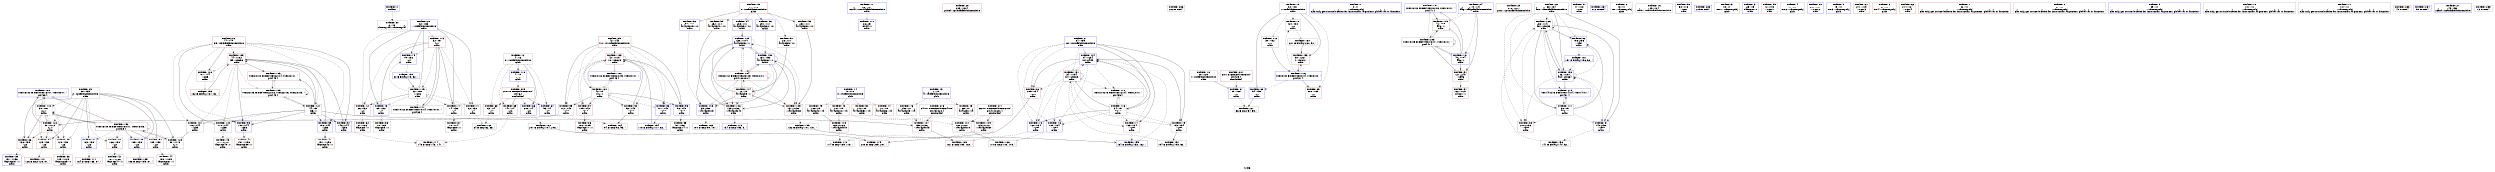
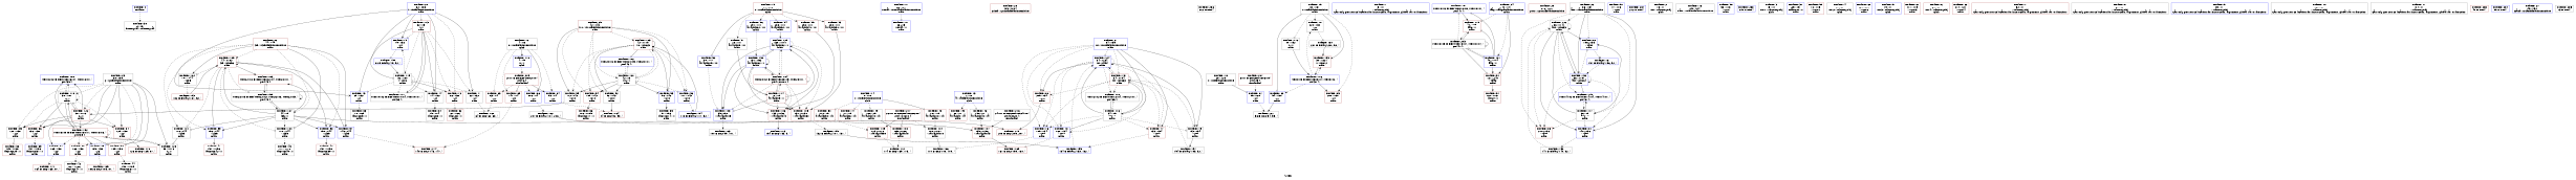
  digraph {
    label=SVFG
    node [color=brown shape=record]
    edge [arrowhead=normal style=dashed]
    n1 [color=blue label="{NodeID: 0\nNullPtr}"]
    n2 [color=gray40 label="{NodeID: 30\n2\<--3\ndummyVal\<--dummyVal\n}"]
    n3 [color=blue label="{NodeID: 180\nMR_16V_2 = PHI(MR_16V_7, MR_16V_1, )\npts\{39 \}\n}"]
    n4 [color=gray40 label="{NodeID: 118\n38\<--87\np\<--\nmain\n}"]
    n5 [label="{NodeID: 84\n125\<--38\n\<--p\nmain\n}"]
    n6 [color=gray40 label="{NodeID: 85\n128\<--38\n\<--p\nmain\n}"]
    n7 [label="{NodeID: 86\n136\<--38\n\<--p\nmain\n}"]
    n8 [label="{NodeID: 192\nMR_16V_8 = PHI(MR_16V_11, MR_16V_6, )\npts\{39 \}\n}"]
    n9 [label="{NodeID: 122\n38\<--112\np\<--\nmain\n}"]
    n10 [label="{NodeID: 170\n126 = cmp(125, 87, )\n}"]
    n11 [label="{NodeID: 38\n129\<--128\nidxprom29\<--\nmain\n}"]
    n12 [color=blue label="{NodeID: 39\n137\<--136\nidxprom31\<--\nmain\n}"]
    n13 [color=gray40 label="{NodeID: 128\n38\<--176\np\<--\nmain\n}"]
    n14 [color=blue label="{NodeID: 87\n163\<--38\n\<--p\nmain\n}"]
    n15 [label="{NodeID: 88\n166\<--38\n\<--p\nmain\n}"]
    n16 [color=blue label="{NodeID: 89\n185\<--38\n\<--p\nmain\n}"]
    n17 [label="{NodeID: 90\n189\<--38\n\<--p\nmain\n}"]
    n18 [color=blue label="{NodeID: 97\n146\<--44\n\<--i35\nmain\n}"]
    n19 [label="{NodeID: 174\n148 = cmp(146, 147, )\n}"]
    n20 [color=blue label="{NodeID: 14\n9\<--10\nb\<--b_field_insensitive\nGlob }"]
    n21 [label="{NodeID: 47\n71\<--9\narrayidx6\<--b\nmain\n}"]
    n22 [label="{NodeID: 48\n107\<--9\narrayidx18\<--b\nmain\n}"]
    n23 [color=gray40 label="{NodeID: 49\n168\<--9\narrayidx48\<--b\nmain\n}"]
    n24 [label="{NodeID: 50\n172\<--9\narrayidx50\<--b\nmain\n}"]
    n25 [color=gray40 label="{NodeID: 104\n108\<--107\n\<--arrayidx18\nmain\n}"]
    n26 [label="{NodeID: 108\n169\<--168\n\<--arrayidx48\nmain\n}"]
    n27 [label="{NodeID: 109\n173\<--172\n\<--arrayidx50\nmain\n}"]
    n28 [color=gray40 label="{NodeID: 166\n110 = cmp(108, 109, )\n}"]
    n29 [color=gray40 label="{NodeID: 172\n174 = cmp(169, 173, )\n}"]
    n30 [color=blue label="{NodeID: 111\n26\<--5\nretval\<--\nmain\n}"]
    n31 [label="{NodeID: 28\n203\<--204\nprintf\<--printf_field_insensitive\n}"]
    n32 [color=blue label="{NodeID: 125\n138\<--101\narrayidx32\<--\nmain\n}"]
    n33 [color=blue label="{NodeID: 103\n99\<--98\n\<--arrayidx15\nmain\n}"]
    n34 [label="{NodeID: 105\n131\<--130\n\<--arrayidx30\nmain\n}"]
    n35 [label="{NodeID: 106\n153\<--152\n\<--arrayidx40\nmain\n}"]
    n36 [color=blue label="{NodeID: 130\n191\<--52\narrayidx62\<--\nmain\n}"]
    n37 [label="{NodeID: 184\nMR_28V_2 = PHI(MR_28V_5, MR_28V_1, )\npts\{120000 \}\n}"]
    n38 [color=gray40 label="{NodeID: 163\n100 = cmp(99, 101, )\n}"]
    n39 [color=gray40 label="{NodeID: 159\n132 = Binary(101, 131, )\n}"]
    n40 [color=blue label="{NodeID: 173\n154 = cmp(153, 5, )\n}"]
    n41 [label="{NodeID: 114\n76\<--5\narrayidx9\<--\nmain\n}"]
    n42 [color=blue label="{NodeID: 155\n134 = Binary(133, 132, )\n}"]
    n43 [color=gray40 label="{NodeID: 42\n167\<--166\nidxprom47\<--\nmain\n}"]
    n44 [color=blue label="{NodeID: 56\n191\<--11\narrayidx62\<--u\nmain\n}"]
    n45 [color=gray40 label="{NodeID: 236\n202 = PHI()\n}"]
    n46 [label="{NodeID: 153\n182 = Binary(181, 52, )\n}"]
    n47 [label="{NodeID: 129\n44\<--182\ni35\<--inc56\nmain\n}"]
    n48 [color=blue label="{NodeID: 98\n150\<--44\n\<--i35\nmain\n}"]
    n49 [color=blue label="{NodeID: 99\n156\<--44\n\<--i35\nmain\n}"]
    n50 [color=gray40 label="{NodeID: 100\n170\<--44\n\<--i35\nmain\n}"]
    n51 [color=gray40 label="{NodeID: 101\n176\<--44\n\<--i35\nmain\n}"]
    n52 [color=gray40 label="{NodeID: 102\n181\<--44\n\<--i35\nmain\n}"]
    n53 [label="{NodeID: 183\nMR_22V_2 = PHI(MR_22V_4, MR_22V_1, )\npts\{45 \}\n}"]
    n54 [color=gray40 label="{NodeID: 199\nMR_22V_3 = PHI(MR_22V_2, MR_22V_6, MR_22V_3, )\npts\{45 \}\n}"]
    n55 [label="{NodeID: 40\n151\<--150\nidxprom39\<--\nmain\n}"]
    n56 [label="{NodeID: 41\n157\<--156\nidxprom42\<--\nmain\n}"]
    n57 [color=gray40 label="{NodeID: 43\n171\<--170\nidxprom49\<--\nmain\n}"]
    n58 [color=gray40 label="{NodeID: 127\n44\<--5\ni35\<--\nmain\n}"]
    n59 [color=gray40 label="{NodeID: 70\n220\<--30\n\<--t\nmain\n}"]
    n60 [color=gray40 label="{NodeID: 160\n221 = Binary(220, 52, )\n}"]
    n61 [label="{NodeID: 133\n30\<--221\nt\<--inc72\nmain\n}"]
    n62 [color=blue label="{NodeID: 176\nMR_8V_3 = PHI(MR_8V_4, MR_8V_2, )\npts\{31 \}\n}"]
    n63 [color=gray40 label="{NodeID: 167\n56 = cmp(54, 55, )\n}"]
    n64 [color=blue label="{NodeID: 1\n5\<--1\n\<--dummyObj\nCan only get source location for instruction, argument, global var or function.}"]
    n65 [color=blue label="{NodeID: 181\nMR_18V_2 = PHI(MR_18V_8, MR_18V_1, )\npts\{41 \}\n}"]
    n66 [label="{NodeID: 119\n40\<--89\nflag\<--\nmain\n}"]
    n67 [color=gray40 label="{NodeID: 203\nMR_18V_5 = PHI(MR_18V_7, MR_18V_4, )\npts\{41 \}\n}"]
    n68 [label="{NodeID: 91\n121\<--40\n\<--flag\nmain\n}"]
    n69 [color=blue label="{NodeID: 121\n40\<--104\nflag\<--\nmain\n}"]
    n70 [label="{NodeID: 15\n11\<--12\nu\<--u_field_insensitive\nGlob }"]
    n71 [color=gray40 label="{NodeID: 51\n76\<--11\narrayidx9\<--u\nmain\n}"]
    n72 [color=blue label="{NodeID: 52\n98\<--11\narrayidx15\<--u\nmain\n}"]
    n73 [label="{NodeID: 53\n130\<--11\narrayidx30\<--u\nmain\n}"]
    n74 [color=blue label="{NodeID: 54\n138\<--11\narrayidx32\<--u\nmain\n}"]
    n75 [label="{NodeID: 55\n152\<--11\narrayidx40\<--u\nmain\n}"]
    n76 [color=gray40 label="{NodeID: 112\n30\<--52\nt\<--\nmain\n}"]
    n77 [color=blue label="{NodeID: 68\n54\<--30\n\<--t\nmain\n}"]
    n78 [label="{NodeID: 69\n200\<--30\n\<--t\nmain\n}"]
    n79 [label="{NodeID: 29\n216\<--217\nputs\<--puts_field_insensitive\n}"]
    n80 [color=gray40 label="{NodeID: 126\n36\<--141\nans\<--inc33\nmain\n}"]
    n81 [color=blue label="{NodeID: 81\n140\<--36\n\<--ans\nmain\n}"]
    n82 [color=blue label="{NodeID: 82\n196\<--36\n\<--ans\nmain\n}"]
    n83 [label="{NodeID: 83\n210\<--36\n\<--ans\nmain\n}"]
    n84 [color=blue label="{NodeID: 132\n36\<--197\nans\<--inc64\nmain\n}"]
    n85 [color=blue label="{NodeID: 179\nMR_14V_2 = PHI(MR_14V_4, MR_14V_1, )\npts\{37 \}\n}"]
    n86 [color=gray40 label="{NodeID: 156\n141 = Binary(140, 52, )\n}"]
    n87 [color=blue label="{NodeID: 161\n197 = Binary(196, 52, )\n}"]
    n88 [color=gray40 label="{NodeID: 117\n36\<--5\nans\<--\nmain\n}"]
    n89 [color=blue label="{NodeID: 57\n47\<--13\n\<--.str\nmain\n}"]
    n90 [color=blue label="{NodeID: 237\n212 = PHI()\n}"]
    n91 [color=blue label="{NodeID: 154\n118 = Binary(117, 52, )\n}"]
    n92 [label="{NodeID: 123\n42\<--118\ni10\<--inc23\nmain\n}"]
    n93 [color=blue label="{NodeID: 182\nMR_20V_2 = PHI(MR_20V_5, MR_20V_1, )\npts\{43 \}\n}"]
    n94 [color=gray40 label="{NodeID: 120\n42\<--5\ni10\<--\nmain\n}"]
    n95 [color=gray40 label="{NodeID: 92\n92\<--42\n\<--i10\nmain\n}"]
    n96 [color=blue label="{NodeID: 93\n96\<--42\n\<--i10\nmain\n}"]
    n97 [label="{NodeID: 94\n105\<--42\n\<--i10\nmain\n}"]
    n98 [color=gray40 label="{NodeID: 95\n112\<--42\n\<--i10\nmain\n}"]
    n99 [color=blue label="{NodeID: 96\n117\<--42\n\<--i10\nmain\n}"]
    n100 [label="{NodeID: 164\n94 = cmp(92, 93, )\n}"]
    n101 [color=gray40 label="{NodeID: 35\n97\<--96\nidxprom14\<--\nmain\n}"]
    n102 [label="{NodeID: 36\n106\<--105\nidxprom17\<--\nmain\n}"]
    n103 [color=gray40 label="{NodeID: 71\n62\<--32\n\<--i\nmain\n}"]
    n104 [color=gray40 label="{NodeID: 168\n64 = cmp(62, 63, )\n}"]
    n105 [color=gray40 label="{NodeID: 2\n13\<--1\n.str\<--dummyObj\nGlob }"]
    n106 [color=gray40 label="{NodeID: 16\n23\<--24\nmain\<--main_field_insensitive\n}"]
    n107 [label="{NodeID: 113\n32\<--5\ni\<--\nmain\n}"]
    n108 [label="{NodeID: 72\n66\<--32\n\<--i\nmain\n}"]
    n109 [color=blue label="{NodeID: 73\n69\<--32\n\<--i\nmain\n}"]
    n110 [color=gray40 label="{NodeID: 74\n74\<--32\n\<--i\nmain\n}"]
    n111 [color=blue label="{NodeID: 75\n79\<--32\n\<--i\nmain\n}"]
    n112 [color=gray40 label="{NodeID: 115\n32\<--80\ni\<--inc\nmain\n}"]
    n113 [color=gray40 label="{NodeID: 177\nMR_10V_2 = PHI(MR_10V_4, MR_10V_1, )\npts\{33 \}\n}"]
    n114 [label="{NodeID: 32\n67\<--66\nidxprom\<--\nmain\n}"]
    n115 [color=gray40 label="{NodeID: 33\n70\<--69\nidxprom5\<--\nmain\n}"]
    n116 [color=gray40 label="{NodeID: 34\n75\<--74\nidxprom8\<--\nmain\n}"]
    n117 [color=blue label="{NodeID: 158\n80 = Binary(79, 52, )\n}"]
    n118 [label="{NodeID: 107\n159\<--158\n\<--arrayidx43\nmain\n}"]
    n119 [color=gray40 label="{NodeID: 44\n190\<--189\nidxprom61\<--\nmain\n}"]
    n120 [color=blue label="{NodeID: 58\n58\<--13\n\<--.str\nmain\n}"]
    n121 [color=blue label="{NodeID: 238\n215 = PHI()\n}"]
    n122 [color=blue label="{NodeID: 124\n34\<--134\ntot\<--add\nmain\n}"]
    n123 [label="{NodeID: 131\n34\<--194\ntot\<--inc63\nmain\n}"]
    n124 [color=blue label="{NodeID: 76\n109\<--34\n\<--tot\nmain\n}"]
    n125 [label="{NodeID: 77\n133\<--34\n\<--tot\nmain\n}"]
    n126 [color=blue label="{NodeID: 78\n160\<--34\n\<--tot\nmain\n}"]
    n127 [color=gray40 label="{NodeID: 79\n193\<--34\n\<--tot\nmain\n}"]
    n128 [label="{NodeID: 80\n205\<--34\n\<--tot\nmain\n}"]
    n129 [color=gray40 label="{NodeID: 178\nMR_12V_2 = PHI(MR_12V_4, MR_12V_1, )\npts\{35 \}\n}"]
    n130 [label="{NodeID: 169\n161 = cmp(159, 160, )\n}"]
    n131 [color=gray40 label="{NodeID: 157\n194 = Binary(193, 52, )\n}"]
    n132 [label="{NodeID: 175\n208 = cmp(205, 207, )\n}"]
    n133 [color=gray40 label="{NodeID: 116\n34\<--5\ntot\<--\nmain\n}"]
    n134 [color=gray40 label="{NodeID: 3\n15\<--1\n.str.1\<--dummyObj\nGlob }"]
    n135 [color=blue label="{NodeID: 17\n26\<--27\nretval\<--retval_field_insensitive\nmain\n}"]
    n136 [color=blue label="{NodeID: 31\n25\<--5\nmain_ret\<--\nmain\n}"]
    n137 [label="{NodeID: 171\n164 = cmp(163, 87, )\n}"]
    n138 [label="{NodeID: 165\n186 = cmp(185, 87, )\n}"]
    n139 [label="{NodeID: 45\n68\<--7\narrayidx\<--a\nmain\n}"]
    n140 [label="{NodeID: 59\n72\<--15\n\<--.str.1\nmain\n}"]
    n141 [color=gray40 label="{NodeID: 4\n17\<--1\n.str.2\<--dummyObj\nGlob }"]
    n142 [color=gray40 label="{NodeID: 18\n28\<--29\n_\<--__field_insensitive\nmain\n}"]
    n143 [color=blue label="{NodeID: 67\n55\<--28\n\<--_\nmain\n}"]
    n144 [color=gray40 label="{NodeID: 46\n158\<--7\narrayidx43\<--a\nmain\n}"]
    n145 [color=blue label="{NodeID: 60\n201\<--17\n\<--.str.2\nmain\n}"]
    n146 [color=blue label="{NodeID: 5\n19\<--1\n.str.3\<--dummyObj\nGlob }"]
    n147 [color=gray40 label="{NodeID: 19\n30\<--31\nt\<--t_field_insensitive\nmain\n}"]
    n148 [label="{NodeID: 61\n211\<--19\n\<--.str.3\nmain\n}"]
    n149 [label="{NodeID: 6\n21\<--1\n.str.4\<--dummyObj\nGlob }"]
    n150 [color=blue label="{NodeID: 20\n32\<--33\ni\<--i_field_insensitive\nmain\n}"]
    n151 [label="{NodeID: 62\n214\<--21\n\<--.str.4\nmain\n}"]
    n152 [label="{NodeID: 7\n52\<--1\n\<--dummyObj\nCan only get source location for instruction, argument, global var or function.}"]
    n153 [color=blue label="{NodeID: 21\n34\<--35\ntot\<--tot_field_insensitive\nmain\n}"]
    n154 [label="{NodeID: 63\n63\<--4\n\<--n\nmain\n}"]
    n155 [label="{NodeID: 37\n122\<--121\ntobool\<--\nmain\n}"]
    n156 [color=gray40 label="{NodeID: 8\n87\<--1\n\<--dummyObj\nCan only get source location for instruction, argument, global var or function.}"]
    n157 [color=gray40 label="{NodeID: 22\n36\<--37\nans\<--ans_field_insensitive\nmain\n}"]
    n158 [color=gray40 label="{NodeID: 216\n24V_1 = ENCHI(MR_24V_0)\npts\{80000 \}\nFun[main]}" style=double]
    n159 [color=blue label="{NodeID: 64\n93\<--4\n\<--n\nmain\n}"]
    n160 [color=blue label="{NodeID: 9\n89\<--1\n\<--dummyObj\nCan only get source location for instruction, argument, global var or function.}"]
    n161 [color=gray40 label="{NodeID: 23\n38\<--39\np\<--p_field_insensitive\nmain\n}"]
    n162 [label="{NodeID: 217\n26V_1 = ENCHI(MR_26V_0)\npts\{100000 \}\nFun[main]}" style=double]
    n163 [label="{NodeID: 65\n147\<--4\n\<--n\nmain\n}"]
    n164 [color=gray40 label="{NodeID: 162\n207 = Binary(101, 206, )\n}"]
    n165 [color=gray40 label="{NodeID: 10\n101\<--1\n\<--dummyObj\nCan only get source location for instruction, argument, global var or function.}"]
    n166 [color=blue label="{NodeID: 24\n40\<--41\nflag\<--flag_field_insensitive\nmain\n}"]
    n167 [color=blue label="{NodeID: 66\n206\<--4\n\<--n\nmain\n}"]
    n168 [color=gray40 label="{NodeID: 11\n104\<--1\n\<--dummyObj\nCan only get source location for instruction, argument, global var or function.}"]
    n169 [label="{NodeID: 25\n42\<--43\ni10\<--i10_field_insensitive\nmain\n}"]
    n170 [label="{NodeID: 205\n2V_1 = ENCHI(MR_2V_0)\npts\{6 \}\nFun[main]}" style=double]
    n171 [label="{NodeID: 233\n48 = PHI()\n}"]
    n172 [color=gray40 label="{NodeID: 12\n4\<--6\nn\<--n_field_insensitive\nGlob }"]
    n173 [color=blue label="{NodeID: 110\n4\<--5\nn\<--\nGlob }"]
    n174 [label="{NodeID: 26\n44\<--45\ni35\<--i35_field_insensitive\nmain\n}"]
    n175 [color=blue label="{NodeID: 234\n59 = PHI()\n}"]
    n176 [color=blue label="{NodeID: 13\n7\<--8\na\<--a_field_insensitive\nGlob }"]
    n177 [color=blue label="{NodeID: 27\n49\<--50\nscanf\<--scanf_field_insensitive\n}"]
    n178 [label="{NodeID: 207\n6V_1 = ENCHI(MR_6V_0)\npts\{29 \}\nFun[main]}" style=double]
    n179 [color=gray40 label="{NodeID: 235\n73 = PHI()\n}"]
    n1 -> n2
    n3 -> n4 [arrowhead=odot]
    n4 -> n3
    n4 -> n4 [arrowhead=vee]
    n4 -> n5
    n4 -> n6 [arrowhead=vee]
    n4 -> n7 [arrowhead=vee style=solid]
    n4 -> n8 [arrowhead=odot style=solid]
    n4 -> n9 [arrowhead=odot style=solid]
    n5 -> n10
    n6 -> n11 [arrowhead=odot style=solid]
    n7 -> n12 [arrowhead=vee]
    n8 -> n3 [arrowhead=odot style=solid]
    n8 -> n4 [arrowhead=vee style=solid]
    n8 -> n8 [arrowhead=odot]
    n8 -> n13 [style=solid]
    n8 -> n14 [arrowhead=vee]
    n8 -> n15 [arrowhead=vee]
    n8 -> n16 [style=solid]
    n8 -> n17 [arrowhead=odot style=solid]
    n9 -> n3 [arrowhead=vee style=solid]
    n9 -> n4 [arrowhead=odot]
    n9 -> n5 [arrowhead=vee style=solid]
    n9 -> n6 [style=solid]
    n9 -> n7 [arrowhead=vee style=solid]
+   n9 -> n8 [arrowhead=vee style=solid]
    n13 -> n8 [arrowhead=vee]
    n14 -> n137 [arrowhead=vee]
    n15 -> n43 [arrowhead=vee]
    n16 -> n138 [arrowhead=odot]
    n17 -> n119 [arrowhead=vee]
    n18 -> n19
    n20 -> n21 [arrowhead=odot]
    n20 -> n22 [arrowhead=odot style=solid]
    n20 -> n23 [arrowhead=odot]
    n20 -> n24 [arrowhead=odot]
    n22 -> n25 [arrowhead=odot]
    n23 -> n26 [arrowhead=odot style=solid]
    n24 -> n27 [arrowhead=vee]
    n25 -> n28 [arrowhead=odot style=solid]
    n26 -> n29
    n27 -> n29 [arrowhead=odot]
    n32 -> n32
    n32 -> n33 [arrowhead=vee style=solid]
    n32 -> n34
    n32 -> n35 [arrowhead=vee style=solid]
    n32 -> n36 [arrowhead=odot]
    n32 -> n37 [arrowhead=vee]
    n33 -> n38
    n34 -> n39
    n35 -> n40 [arrowhead=vee style=solid]
    n36 -> n32 [arrowhead=odot style=solid]
    n36 -> n33 [style=solid]
    n36 -> n34 [arrowhead=vee style=solid]
    n36 -> n35 [arrowhead=vee style=solid]
    n36 -> n36 [style=solid]
    n36 -> n37 [arrowhead=vee]
    n37 -> n32 [arrowhead=vee]
    n37 -> n33 [arrowhead=odot]
    n37 -> n34
    n37 -> n35
    n37 -> n36 [arrowhead=vee style=solid]
    n37 -> n37 [arrowhead=odot]
    n37 -> n41 [arrowhead=odot style=solid]
    n39 -> n42 [arrowhead=vee style=solid]
    n41 -> n32 [style=solid]
    n41 -> n33 [arrowhead=odot style=solid]
    n41 -> n34 [arrowhead=vee style=solid]
    n41 -> n35 [arrowhead=vee]
    n41 -> n36 [arrowhead=odot]
    n41 -> n37 [arrowhead=vee]
    n41 -> n41 [arrowhead=odot style=solid]
    n42 -> n122
    n44 -> n36
    n46 -> n47 [style=solid]
    n47 -> n18 [arrowhead=odot style=solid]
    n47 -> n47
    n47 -> n48 [style=solid]
    n47 -> n49 [arrowhead=odot style=solid]
    n47 -> n50 [arrowhead=odot]
    n47 -> n51 [arrowhead=odot]
    n47 -> n52 [arrowhead=odot]
    n47 -> n53 [style=solid]
    n47 -> n54 [arrowhead=odot]
    n48 -> n55 [style=solid]
    n49 -> n56 [arrowhead=vee style=solid]
    n50 -> n57
    n51 -> n13 [arrowhead=odot style=solid]
    n52 -> n46 [arrowhead=odot]
    n53 -> n54 [arrowhead=vee style=solid]
    n54 -> n53 [arrowhead=odot]
    n54 -> n54 [arrowhead=vee style=solid]
    n54 -> n58
    n58 -> n18 [style=solid]
    n58 -> n47 [arrowhead=vee style=solid]
    n58 -> n48 [style=solid]
    n58 -> n49 [style=solid]
    n58 -> n50
    n58 -> n51 [arrowhead=odot style=solid]
    n58 -> n53 [style=solid]
    n58 -> n54 [arrowhead=odot style=solid]
    n58 -> n118 [arrowhead=vee style=solid]
    n59 -> n60 [arrowhead=odot]
    n60 -> n61 [style=solid]
    n61 -> n62 [style=solid]
    n62 -> n59
    n62 -> n61 [arrowhead=vee]
    n62 -> n77 [arrowhead=vee]
    n62 -> n78 [arrowhead=vee style=solid]
    n65 -> n66 [style=solid]
    n66 -> n67 [arrowhead=vee]
    n67 -> n65 [arrowhead=odot]
    n67 -> n66 [style=solid]
    n67 -> n67 [arrowhead=odot style=solid]
    n67 -> n68 [arrowhead=odot style=solid]
    n67 -> n69 [arrowhead=odot style=solid]
    n68 -> n155 [style=solid]
    n69 -> n65 [arrowhead=odot style=solid]
    n69 -> n66 [arrowhead=odot style=solid]
    n69 -> n67 [arrowhead=odot]
    n69 -> n68 [style=solid]
    n70 -> n44 [arrowhead=vee]
    n70 -> n71 [arrowhead=vee]
    n70 -> n72 [arrowhead=odot style=solid]
    n70 -> n73 [style=solid]
    n70 -> n74 [arrowhead=odot]
    n70 -> n75 [arrowhead=vee]
    n71 -> n41 [arrowhead=vee style=solid]
    n72 -> n33 [arrowhead=odot]
    n73 -> n34 [style=solid]
    n74 -> n32 [style=solid]
    n75 -> n35 [arrowhead=odot style=solid]
    n76 -> n62 [style=solid]
    n77 -> n63 [style=solid]
    n80 -> n80
    n80 -> n81 [style=solid]
    n80 -> n82 [arrowhead=vee style=solid]
    n80 -> n83
    n80 -> n84 [style=solid]
    n80 -> n85
    n81 -> n86 [arrowhead=vee]
    n82 -> n87 [arrowhead=vee]
    n84 -> n80 [arrowhead=vee style=solid]
    n84 -> n81 [arrowhead=vee]
    n84 -> n82 [arrowhead=odot]
    n84 -> n83 [arrowhead=vee]
    n84 -> n84 [arrowhead=vee]
    n84 -> n85 [arrowhead=odot style=solid]
    n85 -> n88
    n86 -> n80 [arrowhead=vee]
    n87 -> n84
    n88 -> n80 [arrowhead=odot style=solid]
    n88 -> n81 [arrowhead=odot]
    n88 -> n82 [arrowhead=vee style=solid]
    n88 -> n83
-   n88 -> n84
    n88 -> n85 [arrowhead=vee style=solid]
    n91 -> n92 [arrowhead=vee style=solid]
    n92 -> n92 [style=solid]
    n92 -> n93 [arrowhead=odot style=solid]
    n92 -> n94 [arrowhead=odot]
    n92 -> n95 [arrowhead=odot style=solid]
    n92 -> n96 [style=solid]
    n92 -> n97
    n92 -> n98 [arrowhead=vee]
    n92 -> n99
    n93 -> n94 [arrowhead=odot]
    n94 -> n92 [arrowhead=vee]
    n94 -> n93 [arrowhead=odot]
    n94 -> n94 [arrowhead=odot]
    n94 -> n95 [arrowhead=vee style=solid]
    n94 -> n96 [arrowhead=vee style=solid]
    n94 -> n97 [style=solid]
    n94 -> n98 [arrowhead=vee style=solid]
    n94 -> n99 [arrowhead=odot]
    n95 -> n100 [style=solid]
    n96 -> n101 [style=solid]
    n97 -> n102 [arrowhead=vee style=solid]
    n98 -> n9 [style=solid]
    n99 -> n91 [arrowhead=vee]
    n103 -> n104 [arrowhead=odot]
    n107 -> n103
    n107 -> n108
    n107 -> n109 [arrowhead=odot style=solid]
    n107 -> n110 [style=solid]
    n107 -> n111 [arrowhead=odot]
    n107 -> n112
    n107 -> n113 [arrowhead=vee style=solid]
    n108 -> n114 [arrowhead=odot]
    n109 -> n115 [arrowhead=odot]
    n110 -> n116 [arrowhead=vee]
    n111 -> n117 [arrowhead=odot]
    n112 -> n103 [arrowhead=odot]
    n112 -> n108 [style=solid]
    n112 -> n109 [arrowhead=odot]
    n112 -> n110
    n112 -> n111 [arrowhead=vee]
    n112 -> n112 [arrowhead=odot]
    n112 -> n113 [arrowhead=odot]
    n113 -> n107 [arrowhead=odot style=solid]
    n117 -> n112 [style=solid]
    n118 -> n130 [style=solid]
    n122 -> n122
    n122 -> n123 [arrowhead=odot]
    n122 -> n124
    n122 -> n125 [arrowhead=odot]
    n122 -> n126 [arrowhead=vee]
    n122 -> n127 [arrowhead=vee style=solid]
    n122 -> n128 [arrowhead=vee style=solid]
    n122 -> n129 [arrowhead=vee]
    n123 -> n122
    n123 -> n123 [arrowhead=odot style=solid]
    n123 -> n124 [arrowhead=vee]
    n123 -> n125
    n123 -> n126
    n123 -> n127 [arrowhead=odot]
    n123 -> n128 [arrowhead=vee]
    n123 -> n129
    n124 -> n28 [arrowhead=odot]
    n125 -> n42 [arrowhead=vee]
    n126 -> n130 [arrowhead=odot]
    n127 -> n131 [style=solid]
    n128 -> n132 [arrowhead=vee style=solid]
    n129 -> n133 [arrowhead=odot style=solid]
    n131 -> n123
    n133 -> n122 [style=solid]
    n133 -> n123 [arrowhead=odot style=solid]
    n133 -> n124 [arrowhead=vee]
    n133 -> n125
    n133 -> n126 [arrowhead=odot style=solid]
    n133 -> n127 [arrowhead=odot]
    n133 -> n129 [arrowhead=odot]
    n135 -> n30 [arrowhead=odot]
    n142 -> n143 [arrowhead=odot style=solid]
    n143 -> n63 [arrowhead=vee]
    n144 -> n118
    n147 -> n59 [arrowhead=vee]
    n147 -> n61 [arrowhead=vee style=solid]
    n147 -> n76 [arrowhead=odot]
    n147 -> n77 [arrowhead=odot style=solid]
    n147 -> n78
    n150 -> n103 [arrowhead=vee style=solid]
    n150 -> n107 [arrowhead=odot]
    n150 -> n108 [arrowhead=odot]
    n150 -> n109 [arrowhead=vee style=solid]
    n150 -> n110 [arrowhead=odot style=solid]
    n150 -> n111 [style=solid]
    n150 -> n112 [arrowhead=odot style=solid]
    n153 -> n122 [arrowhead=odot]
    n153 -> n123 [arrowhead=odot]
    n153 -> n124
    n153 -> n125 [style=solid]
    n153 -> n126 [arrowhead=odot]
    n153 -> n127 [style=solid]
    n153 -> n128
    n153 -> n133 [style=solid]
    n154 -> n104 [arrowhead=vee]
    n157 -> n80
    n157 -> n81 [arrowhead=vee style=solid]
    n157 -> n82 [arrowhead=odot]
    n157 -> n83
    n157 -> n84 [style=solid]
    n157 -> n88
    n158 -> n118 [arrowhead=vee style=solid]
    n159 -> n100
    n161 -> n4
    n161 -> n5 [style=solid]
    n161 -> n6 [arrowhead=odot]
    n161 -> n7 [arrowhead=vee style=solid]
    n161 -> n9 [arrowhead=vee]
    n161 -> n13 [arrowhead=vee style=solid]
    n161 -> n14 [style=solid]
    n161 -> n15 [arrowhead=vee]
    n161 -> n16 [arrowhead=odot style=solid]
    n161 -> n17 [arrowhead=odot style=solid]
    n162 -> n25 [arrowhead=vee]
-   n22 -> n26 [arrowhead=odot style=solid]
+   n162 -> n26 [arrowhead=odot style=solid]
    n162 -> n27 [style=solid]
    n163 -> n19
    n164 -> n132 [arrowhead=vee style=solid]
    n166 -> n66 [arrowhead=odot]
    n166 -> n68 [arrowhead=vee style=solid]
    n166 -> n69 [arrowhead=vee]
    n167 -> n164 [arrowhead=vee]
    n169 -> n92
    n169 -> n94
    n169 -> n95
    n169 -> n96 [arrowhead=odot style=solid]
    n169 -> n97 [arrowhead=odot]
    n169 -> n98 [style=solid]
    n169 -> n99 [arrowhead=vee]
    n170 -> n154
    n170 -> n159 [style=solid]
    n170 -> n163 [arrowhead=odot style=solid]
    n170 -> n167 [arrowhead=vee]
    n172 -> n154 [arrowhead=odot]
    n172 -> n159
    n172 -> n163 [arrowhead=vee]
    n172 -> n167 [style=solid]
    n172 -> n173 [arrowhead=vee style=solid]
    n173 -> n170
    n174 -> n18 [style=solid]
    n174 -> n47
    n174 -> n48
    n174 -> n49
    n174 -> n50 [arrowhead=odot style=solid]
    n174 -> n51
    n174 -> n52 [arrowhead=vee style=solid]
    n174 -> n58 [arrowhead=vee]
    n176 -> n139 [arrowhead=vee]
    n176 -> n144 [arrowhead=odot]
    n178 -> n143
  }
